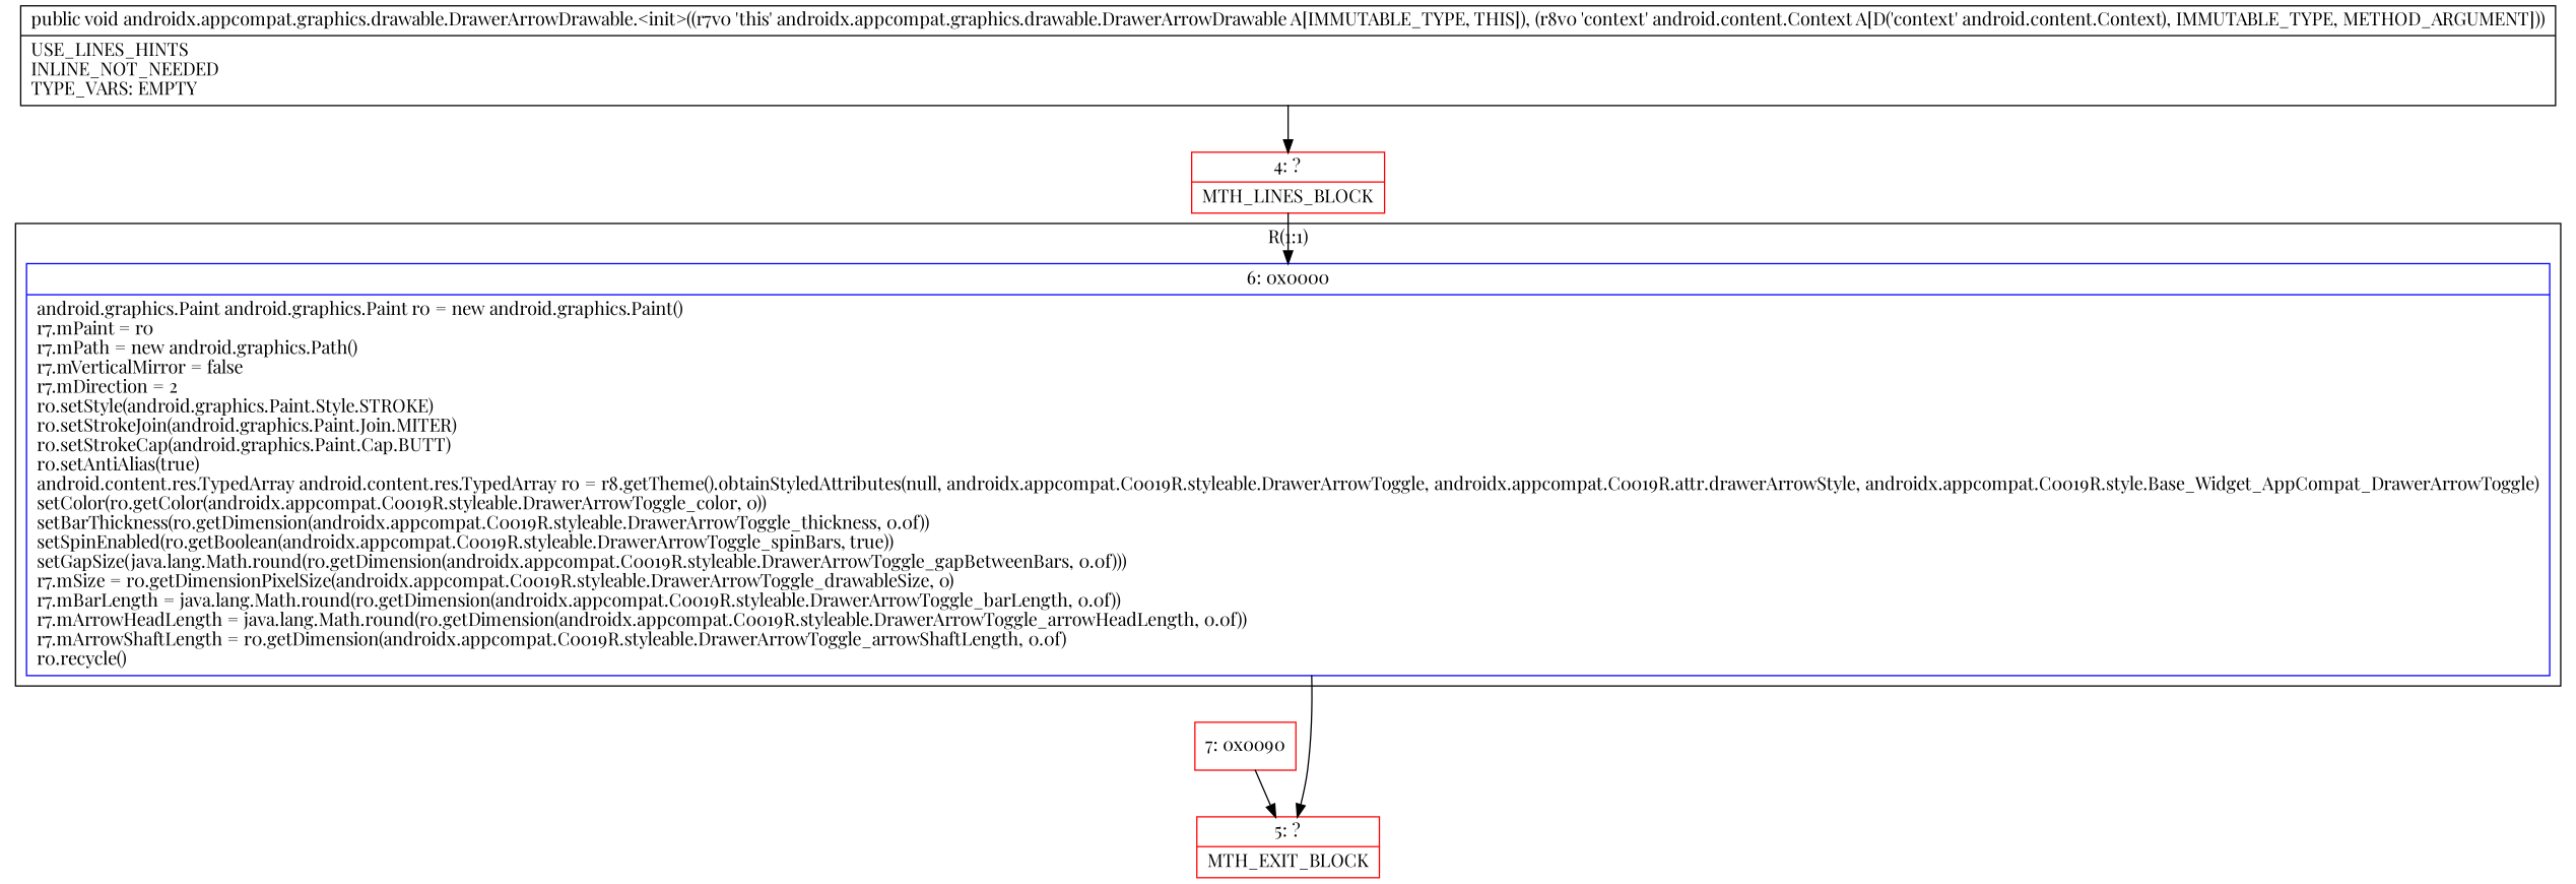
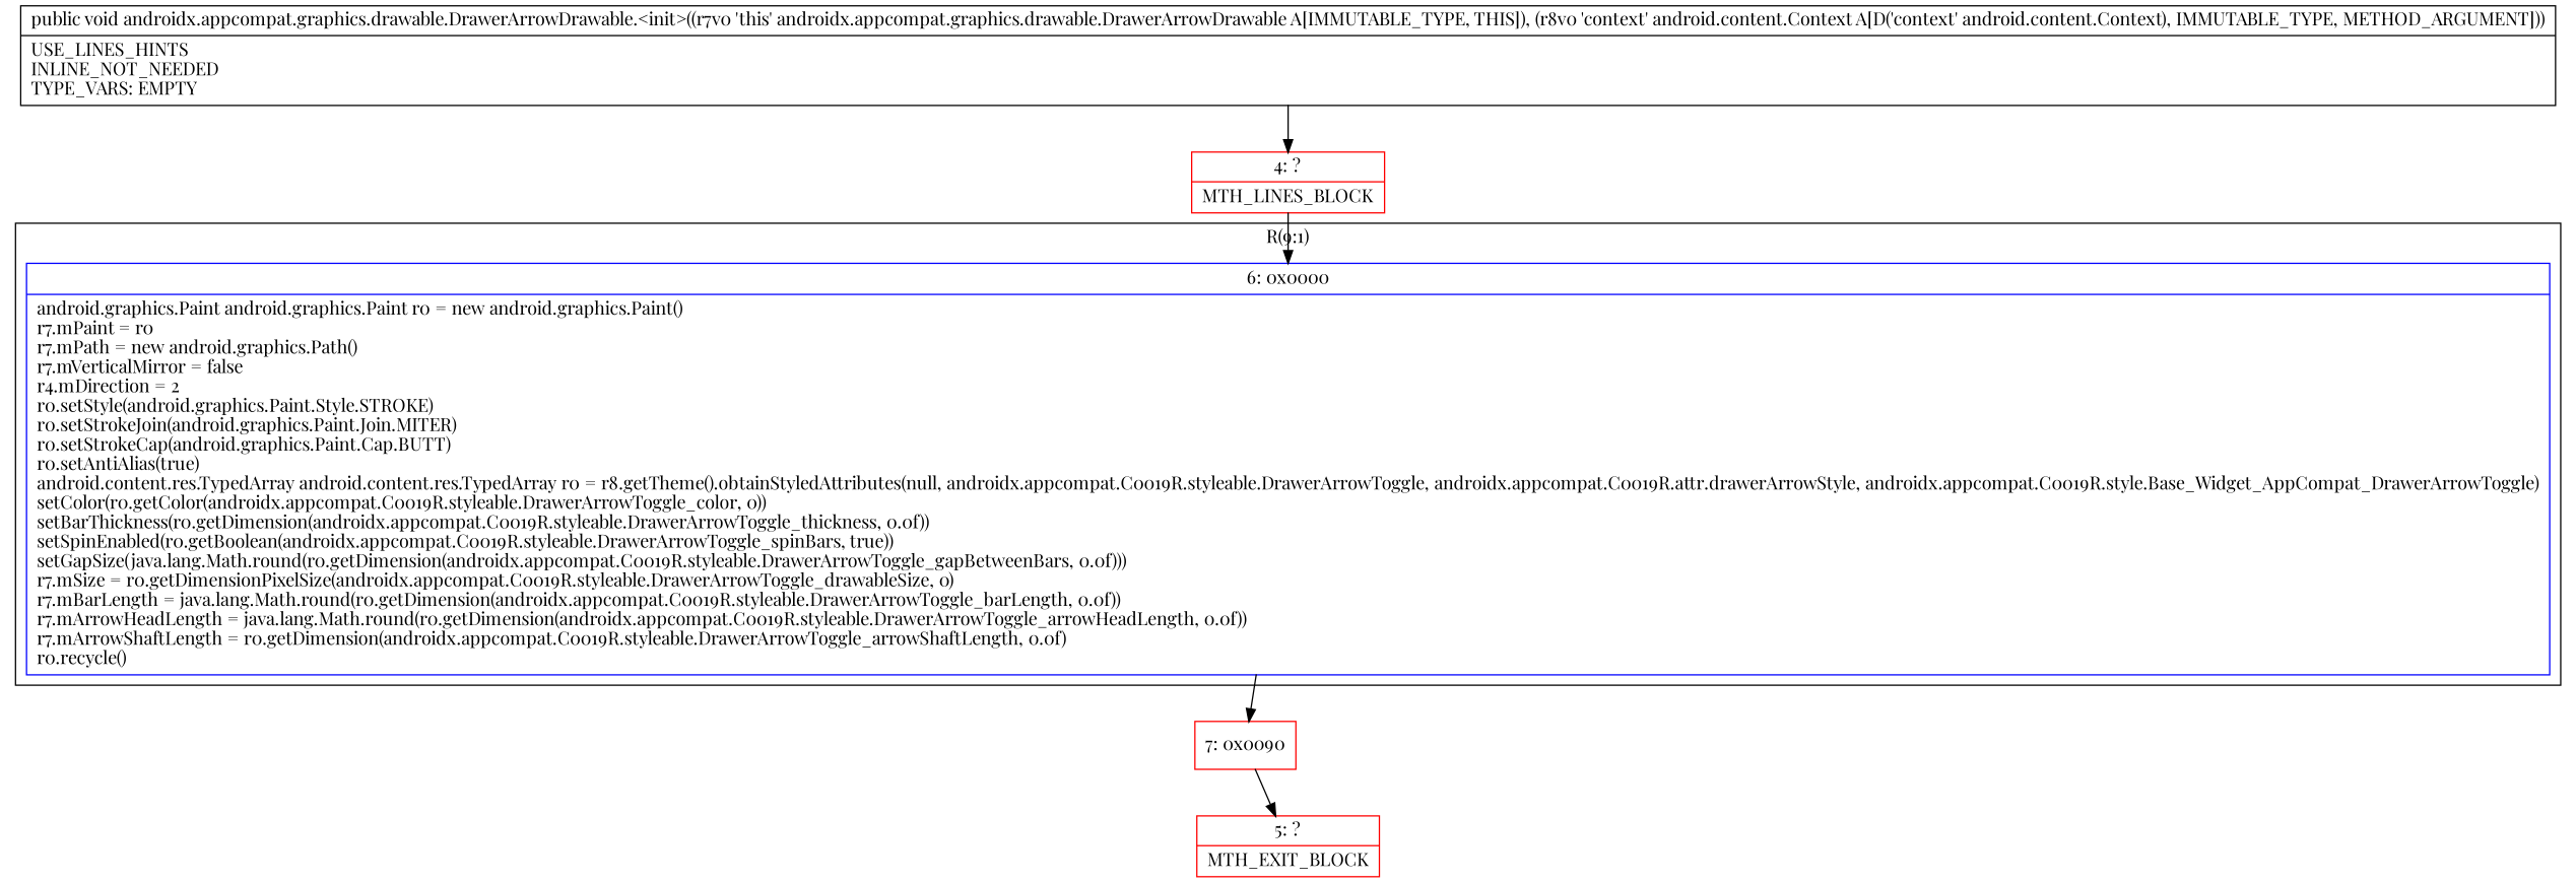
  digraph {
    fontname="Playfair Display"
    node [color=red fontname="Playfair Display" shape=record]
    edge [fontname="Playfair Display"]
-   n1 [color=blue label="{6\:\ 0x0000|android.graphics.Paint android.graphics.Paint r0 = new android.graphics.Paint()\lr7.mPaint = r0\lr7.mPath = new android.graphics.Path()\lr7.mVerticalMirror = false\lr7.mDirection = 2\lr0.setStyle(android.graphics.Paint.Style.STROKE)\lr0.setStrokeJoin(android.graphics.Paint.Join.MITER)\lr0.setStrokeCap(android.graphics.Paint.Cap.BUTT)\lr0.setAntiAlias(true)\landroid.content.res.TypedArray android.content.res.TypedArray r0 = r8.getTheme().obtainStyledAttributes(null, androidx.appcompat.C0019R.styleable.DrawerArrowToggle, androidx.appcompat.C0019R.attr.drawerArrowStyle, androidx.appcompat.C0019R.style.Base_Widget_AppCompat_DrawerArrowToggle)\lsetColor(r0.getColor(androidx.appcompat.C0019R.styleable.DrawerArrowToggle_color, 0))\lsetBarThickness(r0.getDimension(androidx.appcompat.C0019R.styleable.DrawerArrowToggle_thickness, 0.0f))\lsetSpinEnabled(r0.getBoolean(androidx.appcompat.C0019R.styleable.DrawerArrowToggle_spinBars, true))\lsetGapSize(java.lang.Math.round(r0.getDimension(androidx.appcompat.C0019R.styleable.DrawerArrowToggle_gapBetweenBars, 0.0f)))\lr7.mSize = r0.getDimensionPixelSize(androidx.appcompat.C0019R.styleable.DrawerArrowToggle_drawableSize, 0)\lr7.mBarLength = java.lang.Math.round(r0.getDimension(androidx.appcompat.C0019R.styleable.DrawerArrowToggle_barLength, 0.0f))\lr7.mArrowHeadLength = java.lang.Math.round(r0.getDimension(androidx.appcompat.C0019R.styleable.DrawerArrowToggle_arrowHeadLength, 0.0f))\lr7.mArrowShaftLength = r0.getDimension(androidx.appcompat.C0019R.styleable.DrawerArrowToggle_arrowShaftLength, 0.0f)\lr0.recycle()\l}"]
+   n1 [color=blue label="{6\:\ 0x0000|android.graphics.Paint android.graphics.Paint r0 = new android.graphics.Paint()\lr7.mPaint = r0\lr7.mPath = new android.graphics.Path()\lr7.mVerticalMirror = false\lr4.mDirection = 2\lr0.setStyle(android.graphics.Paint.Style.STROKE)\lr0.setStrokeJoin(android.graphics.Paint.Join.MITER)\lr0.setStrokeCap(android.graphics.Paint.Cap.BUTT)\lr0.setAntiAlias(true)\landroid.content.res.TypedArray android.content.res.TypedArray r0 = r8.getTheme().obtainStyledAttributes(null, androidx.appcompat.C0019R.styleable.DrawerArrowToggle, androidx.appcompat.C0019R.attr.drawerArrowStyle, androidx.appcompat.C0019R.style.Base_Widget_AppCompat_DrawerArrowToggle)\lsetColor(r0.getColor(androidx.appcompat.C0019R.styleable.DrawerArrowToggle_color, 0))\lsetBarThickness(r0.getDimension(androidx.appcompat.C0019R.styleable.DrawerArrowToggle_thickness, 0.0f))\lsetSpinEnabled(r0.getBoolean(androidx.appcompat.C0019R.styleable.DrawerArrowToggle_spinBars, true))\lsetGapSize(java.lang.Math.round(r0.getDimension(androidx.appcompat.C0019R.styleable.DrawerArrowToggle_gapBetweenBars, 0.0f)))\lr7.mSize = r0.getDimensionPixelSize(androidx.appcompat.C0019R.styleable.DrawerArrowToggle_drawableSize, 0)\lr7.mBarLength = java.lang.Math.round(r0.getDimension(androidx.appcompat.C0019R.styleable.DrawerArrowToggle_barLength, 0.0f))\lr7.mArrowHeadLength = java.lang.Math.round(r0.getDimension(androidx.appcompat.C0019R.styleable.DrawerArrowToggle_arrowHeadLength, 0.0f))\lr7.mArrowShaftLength = r0.getDimension(androidx.appcompat.C0019R.styleable.DrawerArrowToggle_arrowShaftLength, 0.0f)\lr0.recycle()\l}"]
    n2 [label="{7\:\ 0x0090}"]
    n3 [label="{5\:\ ?|MTH_EXIT_BLOCK\l}"]
    n4 [label="{4\:\ ?|MTH_LINES_BLOCK\l}"]
    n5 [label="{public void androidx.appcompat.graphics.drawable.DrawerArrowDrawable.\<init\>((r7v0 'this' androidx.appcompat.graphics.drawable.DrawerArrowDrawable A[IMMUTABLE_TYPE, THIS]), (r8v0 'context' android.content.Context A[D('context' android.content.Context), IMMUTABLE_TYPE, METHOD_ARGUMENT]))  | USE_LINES_HINTS\lINLINE_NOT_NEEDED\lTYPE_VARS: EMPTY\l}" color=""]
    subgraph cluster_1 {
-     label="R(1:1)"
+     label="R(9:1)"
      n1
    }
-   n1 -> n3
+   n1 -> n2
    n2 -> n3
    n4 -> n1
    n5 -> n4
  }
